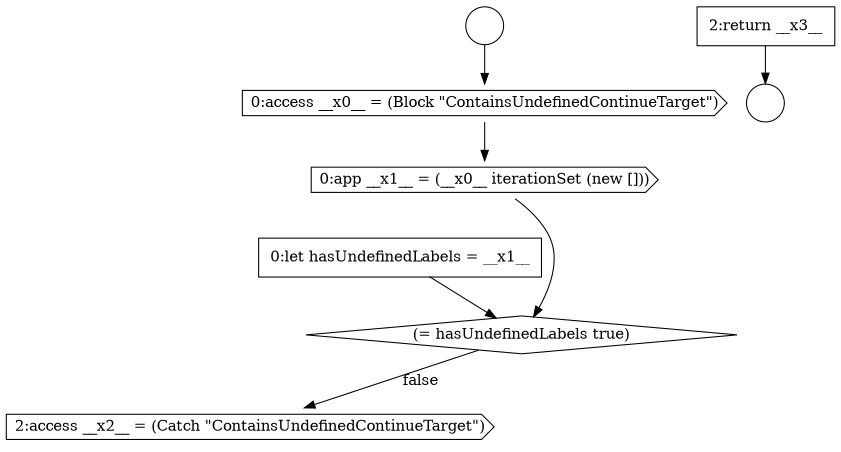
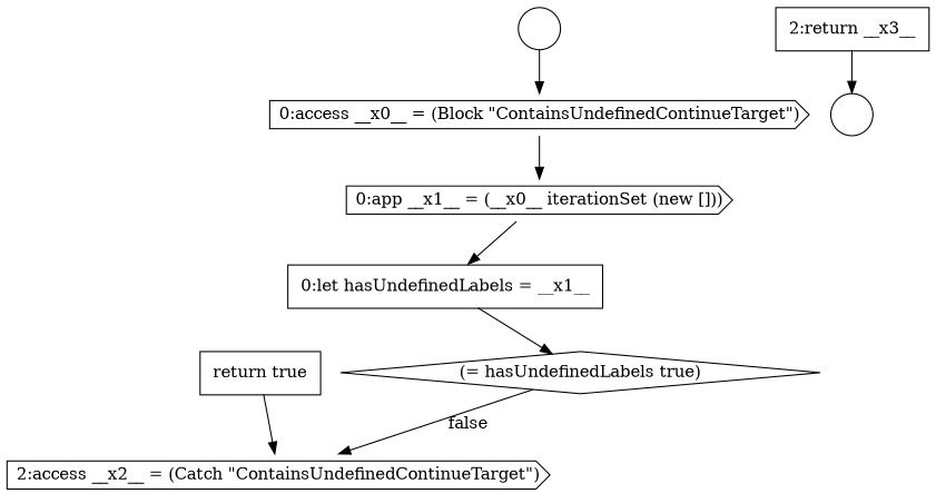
  digraph {
    node [color=black fillcolor=white shape=none style=filled]
    edge [color=black]
+   n1 [label=<<font color="black">     <table border="0" cellborder="1" cellspacing="0" cellpadding="10">       <tr><td align="left">return true</td></tr>     </table>   </font>> margin=0]
    n2 [label=<<font color="black">2:access __x2__ = (Catch &quot;ContainsUndefinedContinueTarget&quot;)</font>> shape=cds]
    n3 [label=" " shape=circle]
    n4 [label=<<font color="black">0:app __x1__ = (__x0__ iterationSet (new []))</font>> shape=cds]
    n5 [label=<<font color="black">     <table border="0" cellborder="1" cellspacing="0" cellpadding="10">       <tr><td align="left">0:let hasUndefinedLabels = __x1__</td></tr>     </table>   </font>> margin=0]
    n6 [label=<<font color="black">(= hasUndefinedLabels true)</font>> shape=diamond]
    n7 [label=" " shape=circle]
    n8 [label=<<font color="black">0:access __x0__ = (Block &quot;ContainsUndefinedContinueTarget&quot;)</font>> shape=cds]
    n9 [label=<<font color="black">     <table border="0" cellborder="1" cellspacing="0" cellpadding="10">       <tr><td align="left">2:return __x3__</td></tr>     </table>   </font>> margin=0]
-   n4 -> n6
+   n1 -> n2
+   n4 -> n5
    n5 -> n6
    n6 -> n2 [label=<<font color="black">false</font>>]
    n7 -> n8
    n8 -> n4
    n9 -> n3
  }
